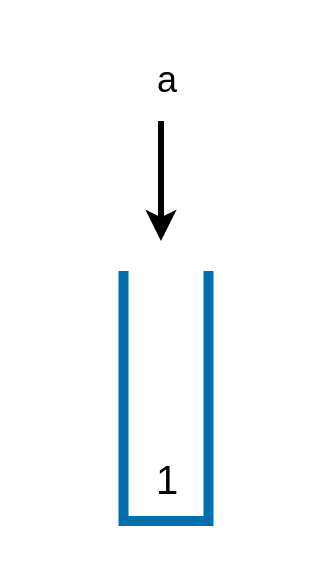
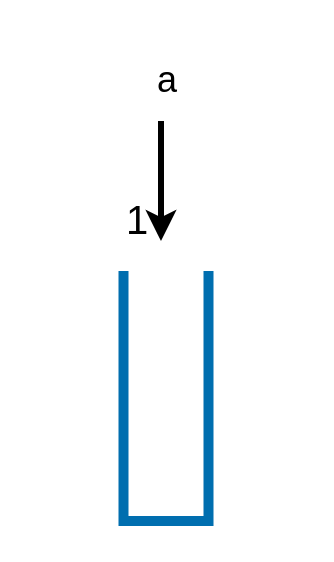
  <mxCell id="0" />
  <mxCell id="1" parent="0" />
  <mxCell id="2" value="" style="strokeWidth=5;html=1;shape=mxgraph.flowchart.annotation_1;align=center;pointerEvents=1;rotation=-90;fillColor=#1ba1e2;fontColor=#ffffff;strokeColor=#006EAF;fontStyle=0;labelBorderColor=none;" vertex="1" parent="1"><mxGeometry x="20" y="176.25" width="125" height="42.5" as="geometry" /></mxCell>
- <mxCell id="3" value="&lt;font style=&quot;font-size: 20px;&quot;&gt;1&lt;/font&gt;" style="text;html=1;align=center;verticalAlign=middle;resizable=0;points=[];autosize=1;strokeColor=none;fillColor=none;" vertex="1" parent="1"><mxGeometry x="67.5" y="218.75" width="30" height="40" as="geometry" /></mxCell>
+ <mxCell id="3" value="&lt;font style=&quot;font-size: 20px;&quot;&gt;1&lt;/font&gt;" style="text;html=1;align=center;verticalAlign=middle;resizable=0;points=[];autosize=1;strokeColor=none;fillColor=none;" vertex="1" parent="1"><mxGeometry x="52.5" y="88.75" width="30" height="40" as="geometry" /></mxCell>
  <mxCell id="4" value="&lt;font style=&quot;font-size: 18px;&quot;&gt;a&lt;/font&gt;" style="text;html=1;align=center;verticalAlign=middle;resizable=0;points=[];autosize=1;strokeColor=none;fillColor=none;" vertex="1" parent="1"><mxGeometry x="67.5" y="20" width="30" height="40" as="geometry" /></mxCell>
  <mxCell id="5" value="" style="endArrow=classic;html=1;rounded=0;fontSize=12;fontStyle=1;horizontal=0;strokeWidth=3;" edge="1" parent="1"><mxGeometry width="50" height="50" relative="1" as="geometry"><mxPoint x="80" y="60" as="sourcePoint" /><mxPoint x="80" y="120" as="targetPoint" /></mxGeometry></mxCell>
